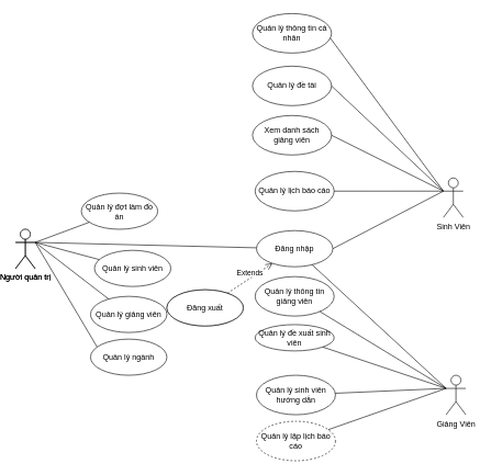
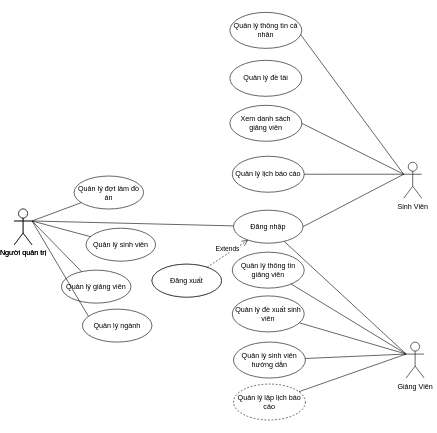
  <mxCell id="0" />
  <mxCell id="1" parent="0" />
  <mxCell id="2" value="Sinh Viên" style="shape=umlActor;verticalLabelPosition=bottom;verticalAlign=top;html=1;" parent="1" vertex="1"><mxGeometry x="670" y="270" width="30" height="60" as="geometry" /></mxCell>
  <mxCell id="3" value="Quản lý đề tài" style="ellipse;whiteSpace=wrap;html=1;" parent="1" vertex="1"><mxGeometry x="380" y="100" width="120" height="60" as="geometry" /></mxCell>
  <mxCell id="4" value="Đăng nhập" style="ellipse;whiteSpace=wrap;html=1;" parent="1" vertex="1"><mxGeometry x="386" y="350" width="116" height="55" as="geometry" /></mxCell>
  <mxCell id="5" value="Quản lý thông tin cá nhân" style="ellipse;whiteSpace=wrap;html=1;" parent="1" vertex="1"><mxGeometry x="380" y="20" width="120" height="60" as="geometry" /></mxCell>
  <mxCell id="6" value="Đăng xuất" style="ellipse;whiteSpace=wrap;html=1;" parent="1" vertex="1"><mxGeometry x="250" y="440" width="116" height="55" as="geometry" /></mxCell>
  <mxCell id="7" value="Xem danh sách &lt;br&gt;giảng viên" style="ellipse;whiteSpace=wrap;html=1;" parent="1" vertex="1"><mxGeometry x="380" y="175" width="120" height="60" as="geometry" /></mxCell>
  <mxCell id="8" value="Quản lý lịch báo cáo" style="ellipse;whiteSpace=wrap;html=1;" parent="1" vertex="1"><mxGeometry x="384" y="260" width="120" height="60" as="geometry" /></mxCell>
  <mxCell id="9" value="Giảng Viên" style="shape=umlActor;verticalLabelPosition=bottom;verticalAlign=top;html=1;" parent="1" vertex="1"><mxGeometry x="674" y="570" width="30" height="60" as="geometry" /></mxCell>
  <mxCell id="10" value="Quản lý sinh viên hướng dẫn" style="ellipse;whiteSpace=wrap;html=1;" parent="1" vertex="1"><mxGeometry x="386" y="570" width="120" height="60" as="geometry" /></mxCell>
  <mxCell id="11" value="Quản lý thông tin giảng viên" style="ellipse;whiteSpace=wrap;html=1;" parent="1" vertex="1"><mxGeometry x="384" y="420" width="120" height="60" as="geometry" /></mxCell>
  <mxCell id="12" value="Quản lý lập lịch báo cáo" style="ellipse;whiteSpace=wrap;html=1;dashed=1;" parent="1" vertex="1"><mxGeometry x="386" y="640" width="120" height="60" as="geometry" /></mxCell>
  <mxCell id="13" value="Người quản trị" style="shape=umlActor;verticalLabelPosition=bottom;verticalAlign=top;html=1;" parent="1" vertex="1"><mxGeometry x="20" y="348" width="30" height="60" as="geometry" /></mxCell>
  <mxCell id="14" value="Quản lý sinh viên" style="ellipse;whiteSpace=wrap;html=1;" parent="1" vertex="1"><mxGeometry x="140" y="380" width="116" height="55" as="geometry" /></mxCell>
- <mxCell id="15" value="Quản lý giảng viên" style="ellipse;whiteSpace=wrap;html=1;" parent="1" vertex="1"><mxGeometry x="134" y="450" width="116" height="55" as="geometry" /></mxCell>
+ <mxCell id="15" value="Quản lý giảng viên" style="ellipse;whiteSpace=wrap;html=1;" parent="1" vertex="1"><mxGeometry x="99" y="450" width="116" height="55" as="geometry" /></mxCell>
  <mxCell id="16" value="Quản lý đợt làm đồ án" style="ellipse;whiteSpace=wrap;html=1;" parent="1" vertex="1"><mxGeometry x="120" y="293" width="116" height="55" as="geometry" /></mxCell>
- <mxCell id="17" value="Quản lý đề xuất sinh viên" style="ellipse;whiteSpace=wrap;html=1;" parent="1" vertex="1"><mxGeometry x="384" y="493" width="120" height="40" as="geometry" /></mxCell>
+ <mxCell id="17" value="Quản lý đề xuất sinh viên" style="ellipse;whiteSpace=wrap;html=1;" parent="1" vertex="1"><mxGeometry x="384" y="493" width="120" height="60" as="geometry" /></mxCell>
  <mxCell id="18" value="Người quản trị" style="shape=umlActor;verticalLabelPosition=bottom;verticalAlign=top;html=1;" parent="1" vertex="1"><mxGeometry x="20" y="348" width="30" height="60" as="geometry" /></mxCell>
  <mxCell id="19" value="Quản lý ngành" style="ellipse;whiteSpace=wrap;html=1;" parent="1" vertex="1"><mxGeometry x="134" y="515" width="116" height="55" as="geometry" /></mxCell>
  <mxCell id="20" value="Đăng xuất" style="ellipse;whiteSpace=wrap;html=1;" parent="1" vertex="1"><mxGeometry x="250" y="440" width="116" height="55" as="geometry" /></mxCell>
  <mxCell id="21" value="Extends" style="html=1;verticalAlign=bottom;endArrow=open;dashed=1;endSize=8;rounded=0;" edge="1" parent="1" source="20" target="4"><mxGeometry relative="1" as="geometry"><mxPoint x="380" y="420" as="sourcePoint" /><mxPoint x="300" y="420" as="targetPoint" /></mxGeometry></mxCell>
  <mxCell id="22" value="" style="endArrow=none;html=1;rounded=0;exitX=1;exitY=0.333;exitDx=0;exitDy=0;exitPerimeter=0;" edge="1" parent="1" source="18" target="16"><mxGeometry width="50" height="50" relative="1" as="geometry"><mxPoint x="580" y="340" as="sourcePoint" /><mxPoint x="630" y="290" as="targetPoint" /></mxGeometry></mxCell>
  <mxCell id="23" value="" style="endArrow=none;html=1;rounded=0;exitX=1;exitY=0.333;exitDx=0;exitDy=0;exitPerimeter=0;" edge="1" parent="1" source="18" target="4"><mxGeometry width="50" height="50" relative="1" as="geometry"><mxPoint x="590" y="350" as="sourcePoint" /><mxPoint x="640" y="300" as="targetPoint" /></mxGeometry></mxCell>
  <mxCell id="24" value="" style="endArrow=none;html=1;rounded=0;exitX=1;exitY=0.333;exitDx=0;exitDy=0;exitPerimeter=0;" edge="1" parent="1" source="18" target="14"><mxGeometry width="50" height="50" relative="1" as="geometry"><mxPoint x="600" y="360" as="sourcePoint" /><mxPoint x="650" y="310" as="targetPoint" /></mxGeometry></mxCell>
  <mxCell id="25" value="" style="endArrow=none;html=1;rounded=0;exitX=1;exitY=0.333;exitDx=0;exitDy=0;exitPerimeter=0;" edge="1" parent="1" source="18" target="15"><mxGeometry width="50" height="50" relative="1" as="geometry"><mxPoint x="610" y="370" as="sourcePoint" /><mxPoint x="660" y="320" as="targetPoint" /></mxGeometry></mxCell>
  <mxCell id="26" value="" style="endArrow=none;html=1;rounded=0;exitX=1;exitY=0.333;exitDx=0;exitDy=0;exitPerimeter=0;entryX=0.086;entryY=0.218;entryDx=0;entryDy=0;entryPerimeter=0;" edge="1" parent="1" source="18" target="19"><mxGeometry width="50" height="50" relative="1" as="geometry"><mxPoint x="620" y="380" as="sourcePoint" /><mxPoint x="670" y="330" as="targetPoint" /></mxGeometry></mxCell>
  <mxCell id="27" value="" style="endArrow=none;html=1;rounded=0;exitX=1;exitY=0.5;exitDx=0;exitDy=0;entryX=0;entryY=0.333;entryDx=0;entryDy=0;entryPerimeter=0;" edge="1" parent="1" source="4" target="2"><mxGeometry width="50" height="50" relative="1" as="geometry"><mxPoint x="630" y="390" as="sourcePoint" /><mxPoint x="680" y="340" as="targetPoint" /></mxGeometry></mxCell>
  <mxCell id="28" value="" style="endArrow=none;html=1;rounded=0;exitX=1;exitY=0.5;exitDx=0;exitDy=0;entryX=0;entryY=0.333;entryDx=0;entryDy=0;entryPerimeter=0;" edge="1" parent="1" source="8" target="2"><mxGeometry width="50" height="50" relative="1" as="geometry"><mxPoint x="640" y="400" as="sourcePoint" /><mxPoint x="690" y="350" as="targetPoint" /></mxGeometry></mxCell>
  <mxCell id="29" value="" style="endArrow=none;html=1;rounded=0;exitX=0.983;exitY=0.617;exitDx=0;exitDy=0;exitPerimeter=0;entryX=0;entryY=0.333;entryDx=0;entryDy=0;entryPerimeter=0;" edge="1" parent="1" source="5" target="2"><mxGeometry width="50" height="50" relative="1" as="geometry"><mxPoint x="650" y="410" as="sourcePoint" /><mxPoint x="700" y="360" as="targetPoint" /></mxGeometry></mxCell>
- <mxCell id="30" value="" style="endArrow=none;html=1;rounded=0;exitX=1;exitY=0.5;exitDx=0;exitDy=0;entryX=0;entryY=0.333;entryDx=0;entryDy=0;entryPerimeter=0;" edge="1" parent="1" source="3" target="2"><mxGeometry width="50" height="50" relative="1" as="geometry"><mxPoint x="660" y="420" as="sourcePoint" /><mxPoint x="710" y="370" as="targetPoint" /></mxGeometry></mxCell>
  <mxCell id="31" value="" style="endArrow=none;html=1;rounded=0;exitX=1;exitY=0.5;exitDx=0;exitDy=0;entryX=0;entryY=0.333;entryDx=0;entryDy=0;entryPerimeter=0;" edge="1" parent="1" source="7" target="2"><mxGeometry width="50" height="50" relative="1" as="geometry"><mxPoint x="670" y="430" as="sourcePoint" /><mxPoint x="720" y="380" as="targetPoint" /></mxGeometry></mxCell>
  <mxCell id="32" value="" style="endArrow=none;html=1;rounded=0;entryX=0;entryY=0.333;entryDx=0;entryDy=0;entryPerimeter=0;" edge="1" parent="1" source="4" target="9"><mxGeometry width="50" height="50" relative="1" as="geometry"><mxPoint x="680" y="440" as="sourcePoint" /><mxPoint x="730" y="390" as="targetPoint" /></mxGeometry></mxCell>
  <mxCell id="33" value="" style="endArrow=none;html=1;rounded=0;entryX=0;entryY=0.333;entryDx=0;entryDy=0;entryPerimeter=0;" edge="1" parent="1" source="11" target="9"><mxGeometry width="50" height="50" relative="1" as="geometry"><mxPoint x="690" y="450" as="sourcePoint" /><mxPoint x="740" y="400" as="targetPoint" /></mxGeometry></mxCell>
  <mxCell id="34" value="" style="endArrow=none;html=1;rounded=0;entryX=0;entryY=0.333;entryDx=0;entryDy=0;entryPerimeter=0;" edge="1" parent="1" source="17" target="9"><mxGeometry width="50" height="50" relative="1" as="geometry"><mxPoint x="700" y="460" as="sourcePoint" /><mxPoint x="750" y="410" as="targetPoint" /></mxGeometry></mxCell>
  <mxCell id="35" value="" style="endArrow=none;html=1;rounded=0;entryX=0;entryY=0.333;entryDx=0;entryDy=0;entryPerimeter=0;" edge="1" parent="1" source="10" target="9"><mxGeometry width="50" height="50" relative="1" as="geometry"><mxPoint x="710" y="470" as="sourcePoint" /><mxPoint x="760" y="420" as="targetPoint" /></mxGeometry></mxCell>
  <mxCell id="36" value="" style="endArrow=none;html=1;rounded=0;entryX=0;entryY=0.333;entryDx=0;entryDy=0;entryPerimeter=0;" edge="1" parent="1" source="12" target="9"><mxGeometry width="50" height="50" relative="1" as="geometry"><mxPoint x="720" y="480" as="sourcePoint" /><mxPoint x="770" y="430" as="targetPoint" /></mxGeometry></mxCell>
